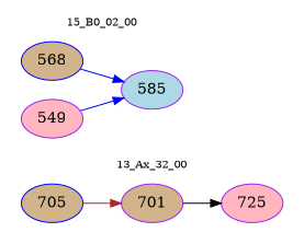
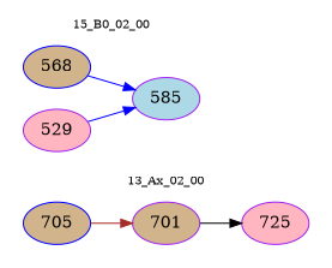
  digraph {
    rankdir=LR
    node [color=purple fillcolor=tan style=filled]
    edge [color=blue]
    n1 [color=blue label=705]
    n2 [label=701]
    n3 [fillcolor=lightpink label=725]
    n4 [color=blue label=568]
-   n5 [fillcolor=lightpink label=549]
+   n5 [fillcolor=lightpink label=529]
    n6 [fillcolor=lightblue label=585]
    subgraph cluster_1 {
      color=white
      fontsize=10
-     label="13_Ax_32_00"
+     label="13_Ax_02_00"
      n1
      n2
      n3
    }
    subgraph cluster_2 {
      color=white
      fontsize=10
      label="15_B0_02_00"
      n4
      n5
      n6
    }
    n1 -> n2 [color=brown]
    n2 -> n3 [color=black]
    n4 -> n6
    n5 -> n6
  }
